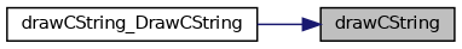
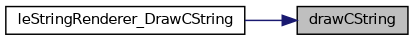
  digraph {
    rankdir=RL
    node [color=black fontname=Helvetica fontsize=10 shape=record style=filled]
    n1 [fillcolor=grey75 fontcolor=black height=0.2 label=drawCString width=0.4]
-   n2 [fillcolor=white height=0.2 label=drawCString_DrawCString width=0.4]
+   n2 [fillcolor=white height=0.2 label=leStringRenderer_DrawCString width=0.4]
    n1 -> n2 [color=midnightblue dir=back fontname=Helvetica fontsize=10 labelfontname=Helvetica labelfontsize=10 style=solid]
  }
